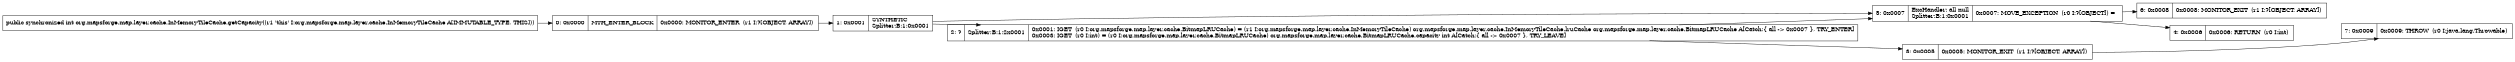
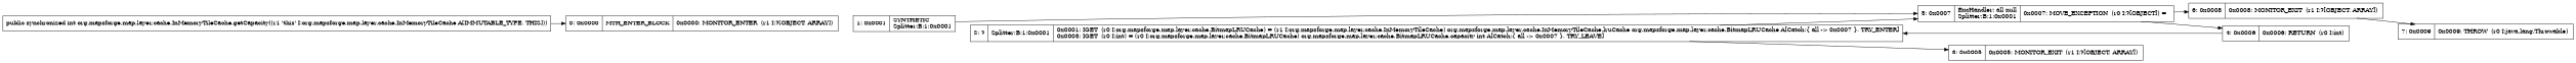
  digraph {
    rankdir=LR
    node [shape=record]
    n1 [label="{0\:\ 0x0000|MTH_ENTER_BLOCK\l|0x0000: MONITOR_ENTER  (r1 I:?[OBJECT, ARRAY]) \l}"]
    n2 [label="{1\:\ 0x0001|SYNTHETIC\lSplitter:B:1:0x0001\l}"]
-   n3 [label="{2\:\ ?|Splitter:B:1:2x0001\l|0x0001: IGET  (r0 I:org.mapsforge.map.layer.cache.BitmapLRUCache) = (r1 I:org.mapsforge.map.layer.cache.InMemoryTileCache) org.mapsforge.map.layer.cache.InMemoryTileCache.lruCache org.mapsforge.map.layer.cache.BitmapLRUCache A[Catch:\{ all \-\> 0x0007 \}, TRY_ENTER]\l0x0003: IGET  (r0 I:int) = (r0 I:org.mapsforge.map.layer.cache.BitmapLRUCache) org.mapsforge.map.layer.cache.BitmapLRUCache.capacity int A[Catch:\{ all \-\> 0x0007 \}, TRY_LEAVE]\l}"]
+   n3 [label="{2\:\ ?|Splitter:B:1:0x0001\l|0x0001: IGET  (r0 I:org.mapsforge.map.layer.cache.BitmapLRUCache) = (r1 I:org.mapsforge.map.layer.cache.InMemoryTileCache) org.mapsforge.map.layer.cache.InMemoryTileCache.lruCache org.mapsforge.map.layer.cache.BitmapLRUCache A[Catch:\{ all \-\> 0x0007 \}, TRY_ENTER]\l0x0003: IGET  (r0 I:int) = (r0 I:org.mapsforge.map.layer.cache.BitmapLRUCache) org.mapsforge.map.layer.cache.BitmapLRUCache.capacity int A[Catch:\{ all \-\> 0x0007 \}, TRY_LEAVE]\l}"]
    n4 [label="{5\:\ 0x0007|ExcHandler: all null\lSplitter:B:1:0x0001\l|0x0007: MOVE_EXCEPTION  (r0 I:?[OBJECT]) =  \l}"]
    n5 [label="{3\:\ 0x0005|0x0005: MONITOR_EXIT  (r1 I:?[OBJECT, ARRAY]) \l}"]
    n6 [label="{4\:\ 0x0006|0x0006: RETURN  (r0 I:int) \l}"]
    n7 [label="{6\:\ 0x0008|0x0008: MONITOR_EXIT  (r1 I:?[OBJECT, ARRAY]) \l}"]
    n8 [label="{7\:\ 0x0009|0x0009: THROW  (r0 I:java.lang.Throwable) \l}"]
    n9 [label="{public synchronized int org.mapsforge.map.layer.cache.InMemoryTileCache.getCapacity((r1 'this' I:org.mapsforge.map.layer.cache.InMemoryTileCache A[IMMUTABLE_TYPE, THIS])) }"]
-   n1 -> n2
-   n2 -> n3
+   n6 -> n3
    n2 -> n4
    n3 -> n4
    n3 -> n5
    n4 -> n6
    n4 -> n7
-   n5 -> n8
+   n7 -> n8
    n9 -> n1
  }
